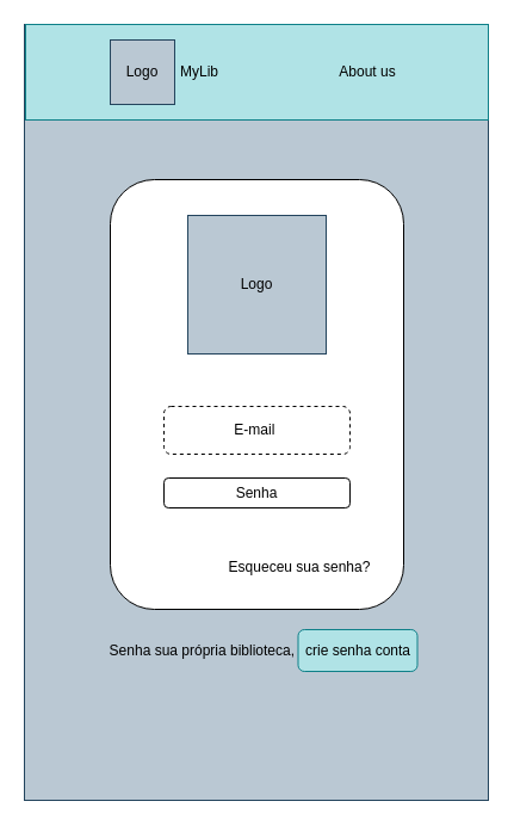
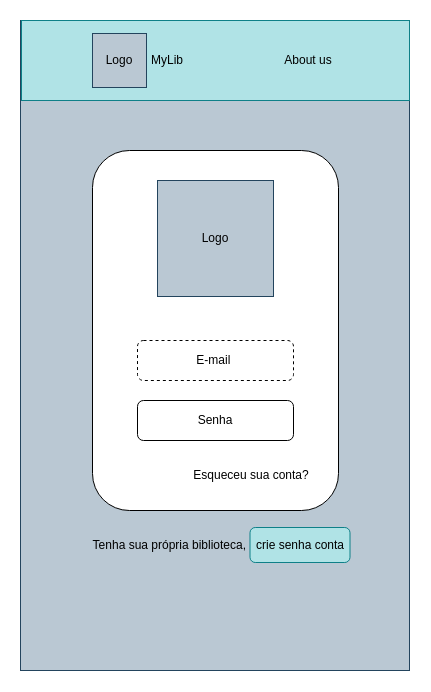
  <mxCell id="0" />
  <mxCell id="1" parent="0" />
  <mxCell id="2" value="" style="rounded=0;whiteSpace=wrap;html=1;fillColor=#bac8d3;strokeColor=#23445d;" vertex="1" parent="1"><mxGeometry x="20" y="20" width="389" height="650" as="geometry" /></mxCell>
  <mxCell id="3" value="" style="rounded=1;whiteSpace=wrap;html=1;" vertex="1" parent="1"><mxGeometry x="92" y="150" width="246" height="360" as="geometry" /></mxCell>
  <mxCell id="4" value="Logo" style="whiteSpace=wrap;html=1;aspect=fixed;fillColor=#bac8d3;strokeColor=#23445d;" vertex="1" parent="1"><mxGeometry x="157" y="180" width="116" height="116" as="geometry" /></mxCell>
  <mxCell id="5" value="E-mail&amp;nbsp;" style="rounded=1;whiteSpace=wrap;html=1;fillColor=none;dashed=1;" vertex="1" parent="1"><mxGeometry x="137" y="340" width="156" height="40" as="geometry" /></mxCell>
- <mxCell id="6" value="&lt;div style=&quot;&quot;&gt;&lt;span style=&quot;background-color: initial;&quot;&gt;Senha&lt;/span&gt;&lt;/div&gt;" style="rounded=1;whiteSpace=wrap;html=1;align=center;fillColor=none;" vertex="1" parent="1"><mxGeometry x="137" y="400" width="156" height="25" as="geometry" /></mxCell>
+ <mxCell id="6" value="&lt;div style=&quot;&quot;&gt;&lt;span style=&quot;background-color: initial;&quot;&gt;Senha&lt;/span&gt;&lt;/div&gt;" style="rounded=1;whiteSpace=wrap;html=1;align=center;fillColor=none;" vertex="1" parent="1"><mxGeometry x="137" y="400" width="156" height="40" as="geometry" /></mxCell>
  <mxCell id="7" value="" style="rounded=0;whiteSpace=wrap;html=1;fillColor=#b0e3e6;strokeColor=#0e8088;" vertex="1" parent="1"><mxGeometry x="21" y="20" width="388" height="80" as="geometry" /></mxCell>
  <mxCell id="8" value="About us" style="text;html=1;strokeColor=none;fillColor=none;align=center;verticalAlign=middle;whiteSpace=wrap;rounded=0;" vertex="1" parent="1"><mxGeometry x="278" y="45" width="60" height="30" as="geometry" /></mxCell>
- <mxCell id="9" value="Esqueceu sua senha?" style="text;html=1;strokeColor=none;fillColor=none;align=center;verticalAlign=middle;whiteSpace=wrap;rounded=0;" vertex="1" parent="1"><mxGeometry x="181" y="460" width="140" height="30" as="geometry" /></mxCell>
- <mxCell id="10" value="Senha sua própria biblioteca,&amp;nbsp;" style="text;html=1;strokeColor=none;fillColor=none;align=center;verticalAlign=middle;whiteSpace=wrap;rounded=0;" vertex="1" parent="1"><mxGeometry x="80.5" y="530" width="180" height="30" as="geometry" /></mxCell>
+ <mxCell id="9" value="Esqueceu sua conta?" style="text;html=1;strokeColor=none;fillColor=none;align=center;verticalAlign=middle;whiteSpace=wrap;rounded=0;" vertex="1" parent="1"><mxGeometry x="181" y="460" width="140" height="30" as="geometry" /></mxCell>
+ <mxCell id="10" value="Tenha sua própria biblioteca,&amp;nbsp;" style="text;html=1;strokeColor=none;fillColor=none;align=center;verticalAlign=middle;whiteSpace=wrap;rounded=0;" vertex="1" parent="1"><mxGeometry x="80.5" y="530" width="180" height="30" as="geometry" /></mxCell>
  <mxCell id="11" value="crie senha conta" style="rounded=1;whiteSpace=wrap;html=1;fillColor=#b0e3e6;strokeColor=#0e8088;" vertex="1" parent="1"><mxGeometry x="249.5" y="527" width="100" height="35" as="geometry" /></mxCell>
  <mxCell id="12" value="Logo" style="whiteSpace=wrap;html=1;aspect=fixed;fillColor=#bac8d3;strokeColor=#23445d;" vertex="1" parent="1"><mxGeometry x="92" y="33" width="54" height="54" as="geometry" /></mxCell>
  <mxCell id="13" value="MyLib" style="text;html=1;strokeColor=none;fillColor=none;align=center;verticalAlign=middle;whiteSpace=wrap;rounded=0;" vertex="1" parent="1"><mxGeometry x="122" y="45" width="90" height="30" as="geometry" /></mxCell>
